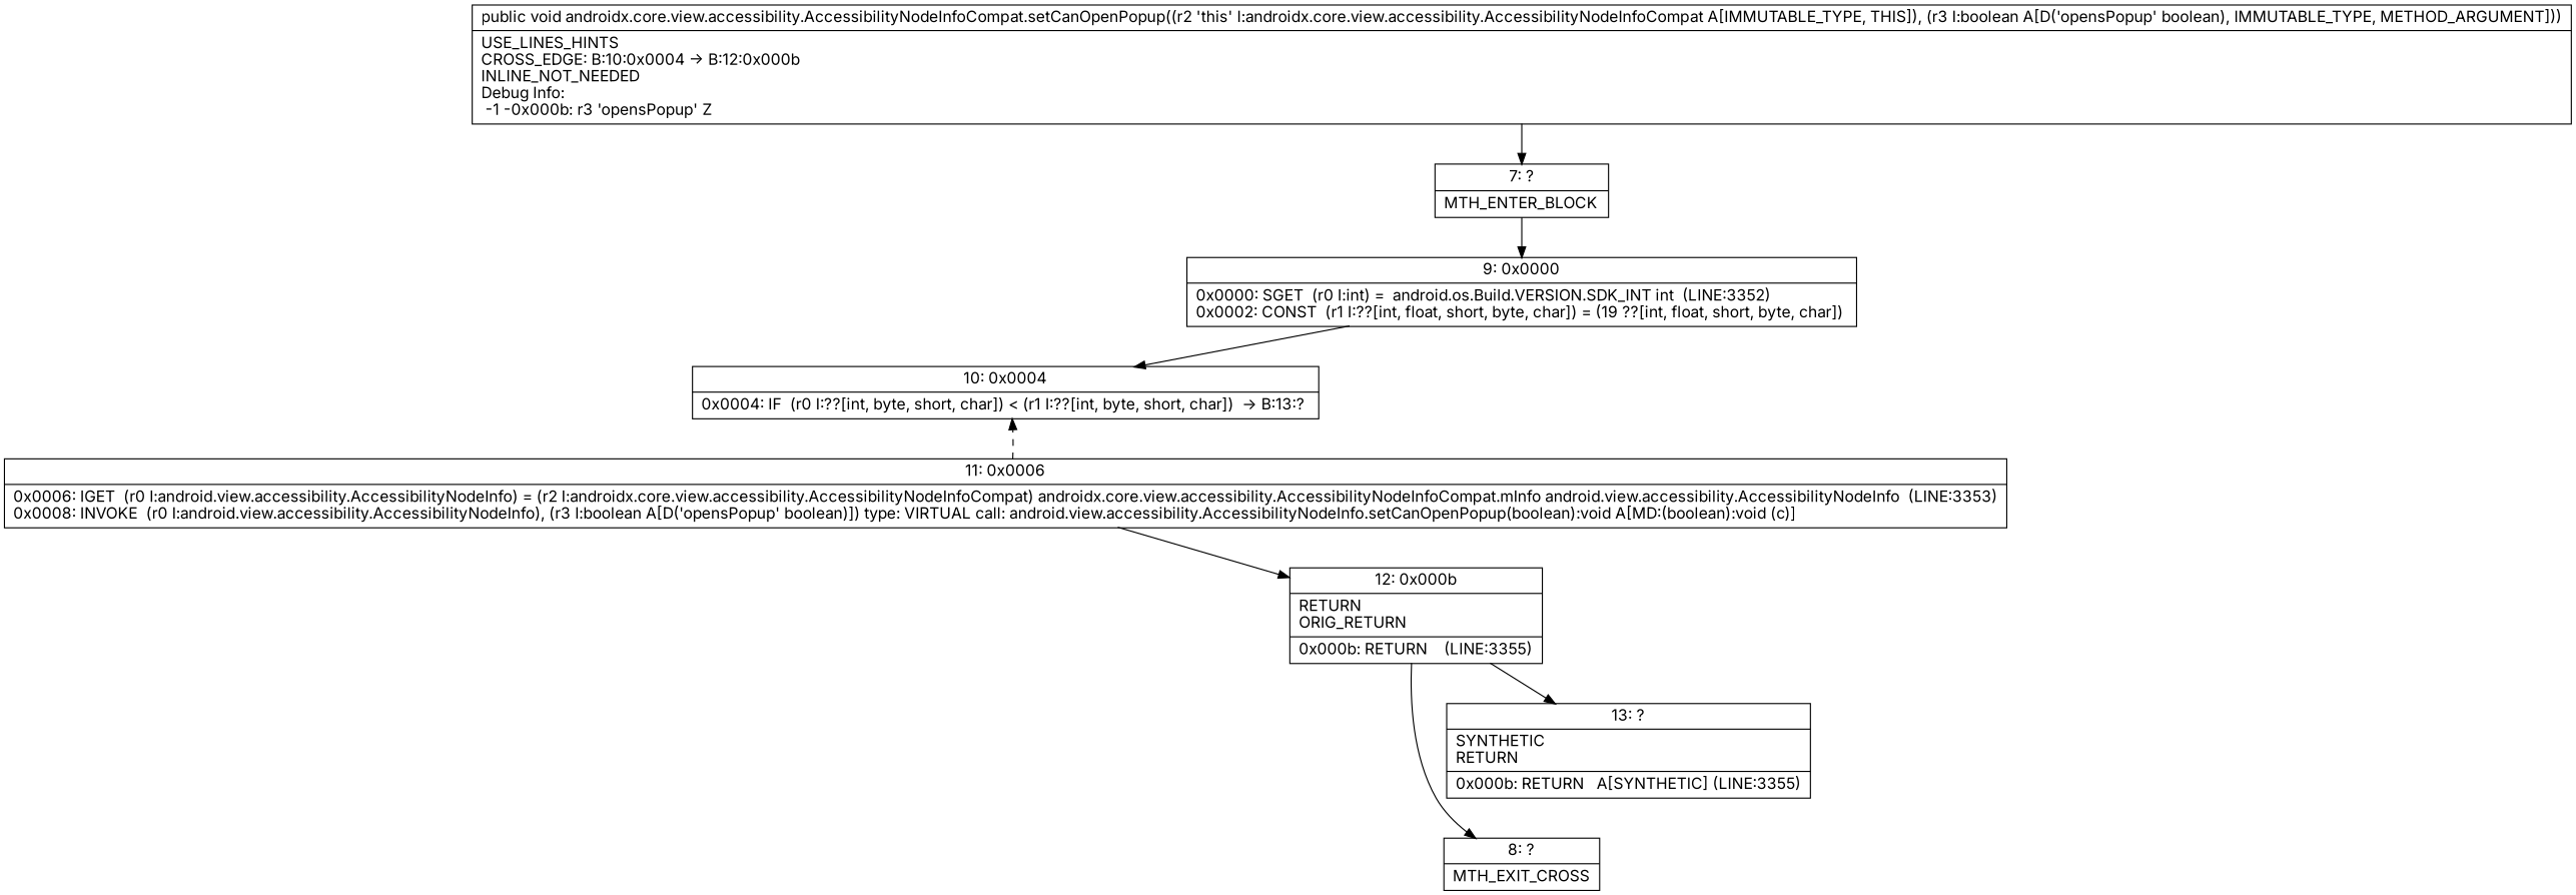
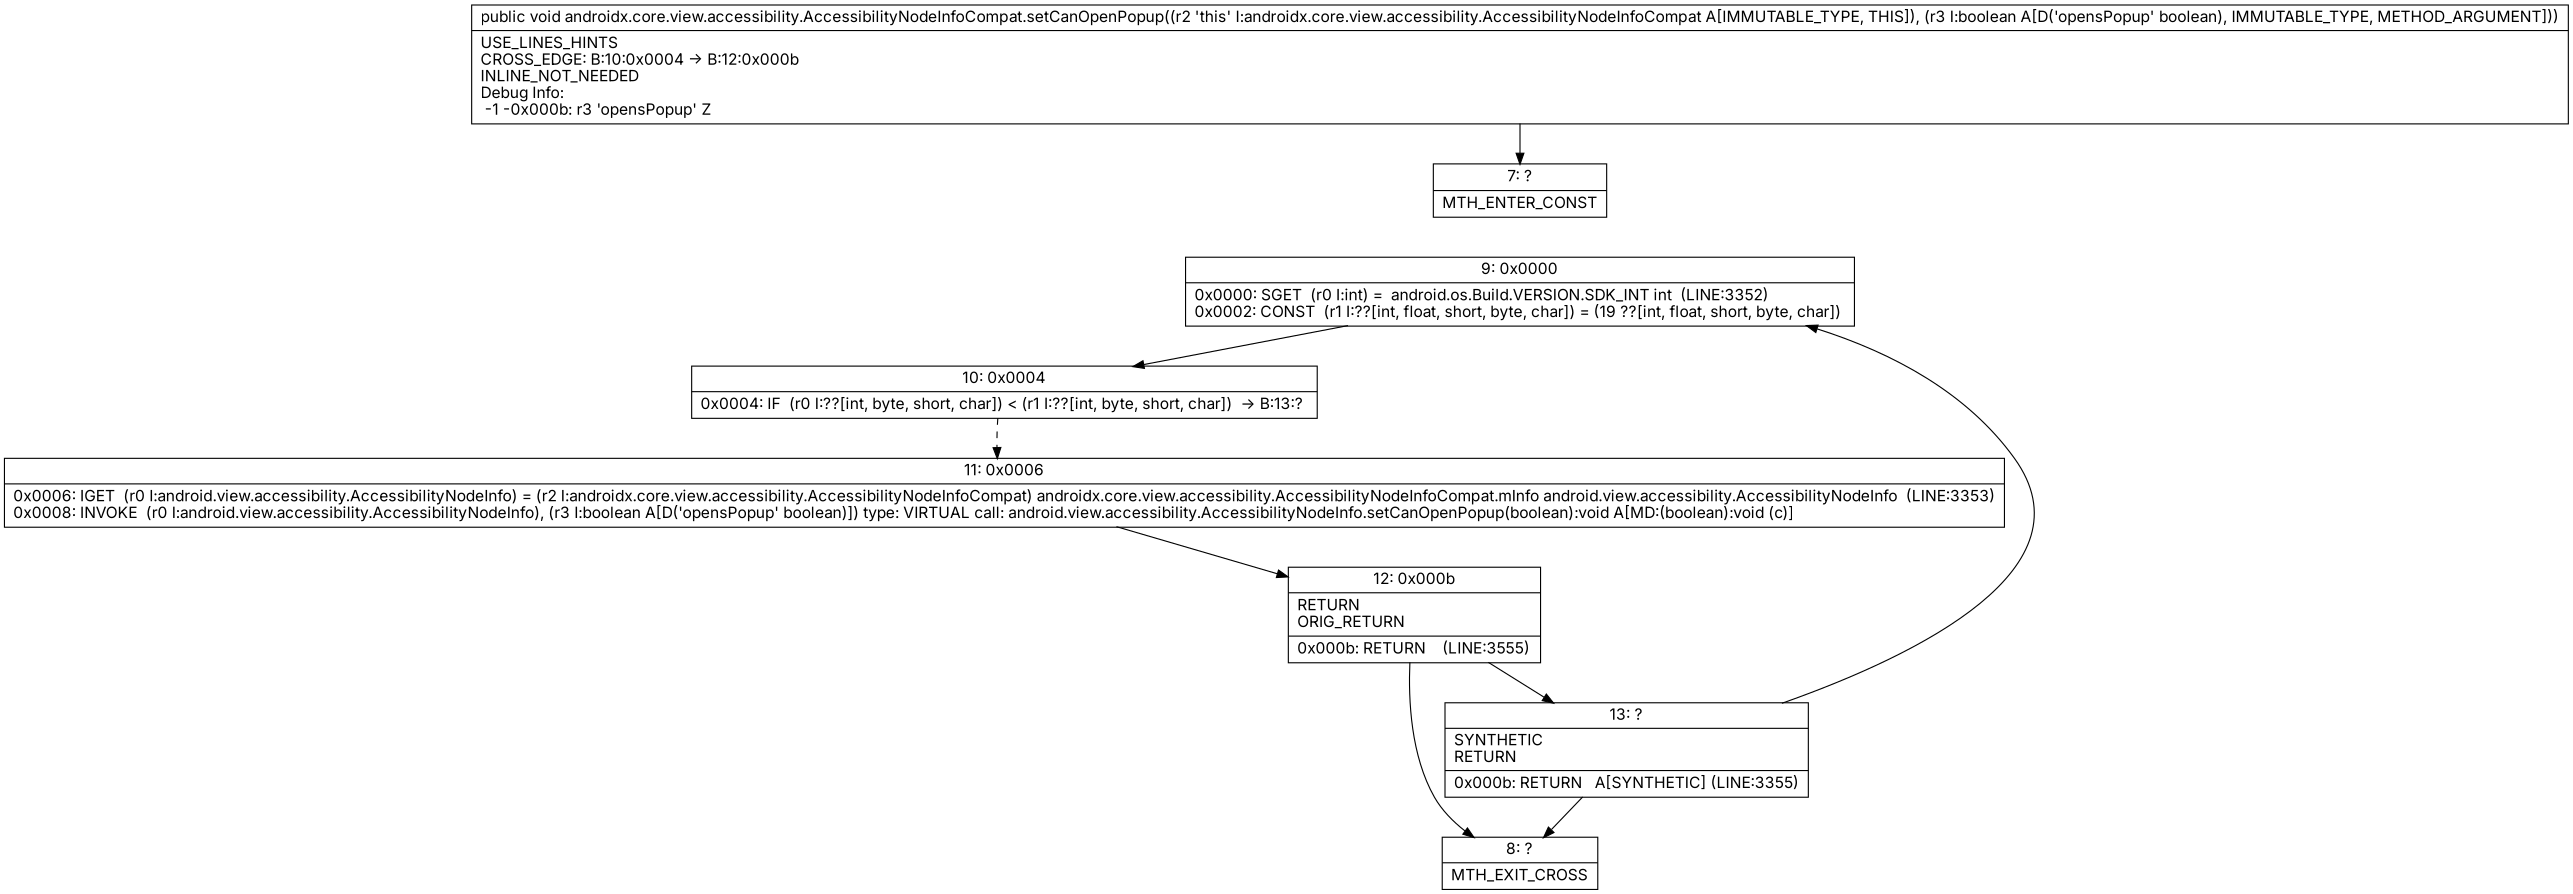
  digraph {
    fontname=Inter
    node [fontname=Inter shape=record]
    edge [fontname=Inter]
-   n1 [label="{7\:\ ?|MTH_ENTER_BLOCK\l}"]
+   n1 [label="{7\:\ ?|MTH_ENTER_CONST\l}"]
    n2 [label="{9\:\ 0x0000|0x0000: SGET  (r0 I:int) =  android.os.Build.VERSION.SDK_INT int  (LINE:3352)\l0x0002: CONST  (r1 I:??[int, float, short, byte, char]) = (19 ??[int, float, short, byte, char]) \l}"]
    n3 [label="{10\:\ 0x0004|0x0004: IF  (r0 I:??[int, byte, short, char]) \< (r1 I:??[int, byte, short, char])  \-\> B:13:? \l}"]
    n4 [label="{11\:\ 0x0006|0x0006: IGET  (r0 I:android.view.accessibility.AccessibilityNodeInfo) = (r2 I:androidx.core.view.accessibility.AccessibilityNodeInfoCompat) androidx.core.view.accessibility.AccessibilityNodeInfoCompat.mInfo android.view.accessibility.AccessibilityNodeInfo  (LINE:3353)\l0x0008: INVOKE  (r0 I:android.view.accessibility.AccessibilityNodeInfo), (r3 I:boolean A[D('opensPopup' boolean)]) type: VIRTUAL call: android.view.accessibility.AccessibilityNodeInfo.setCanOpenPopup(boolean):void A[MD:(boolean):void (c)]\l}"]
-   n5 [label="{12\:\ 0x000b|RETURN\lORIG_RETURN\l|0x000b: RETURN    (LINE:3355)\l}"]
+   n5 [label="{12\:\ 0x000b|RETURN\lORIG_RETURN\l|0x000b: RETURN    (LINE:3555)\l}"]
    n6 [label="{13\:\ ?|SYNTHETIC\lRETURN\l|0x000b: RETURN   A[SYNTHETIC] (LINE:3355)\l}"]
    n7 [label="{8\:\ ?|MTH_EXIT_CROSS\l}"]
    n8 [label="{public void androidx.core.view.accessibility.AccessibilityNodeInfoCompat.setCanOpenPopup((r2 'this' I:androidx.core.view.accessibility.AccessibilityNodeInfoCompat A[IMMUTABLE_TYPE, THIS]), (r3 I:boolean A[D('opensPopup' boolean), IMMUTABLE_TYPE, METHOD_ARGUMENT]))  | USE_LINES_HINTS\lCROSS_EDGE: B:10:0x0004 \-\> B:12:0x000b\lINLINE_NOT_NEEDED\lDebug Info:\l  \-1 \-0x000b: r3 'opensPopup' Z\l}"]
-   n1 -> n2
+   n6 -> n2
    n2 -> n3
-   n4 -> n3 [style=dashed]
+   n3 -> n4 [style=dashed]
    n4 -> n5
    n5 -> n6
    n5 -> n7
+   n6 -> n7
    n8 -> n1
  }
